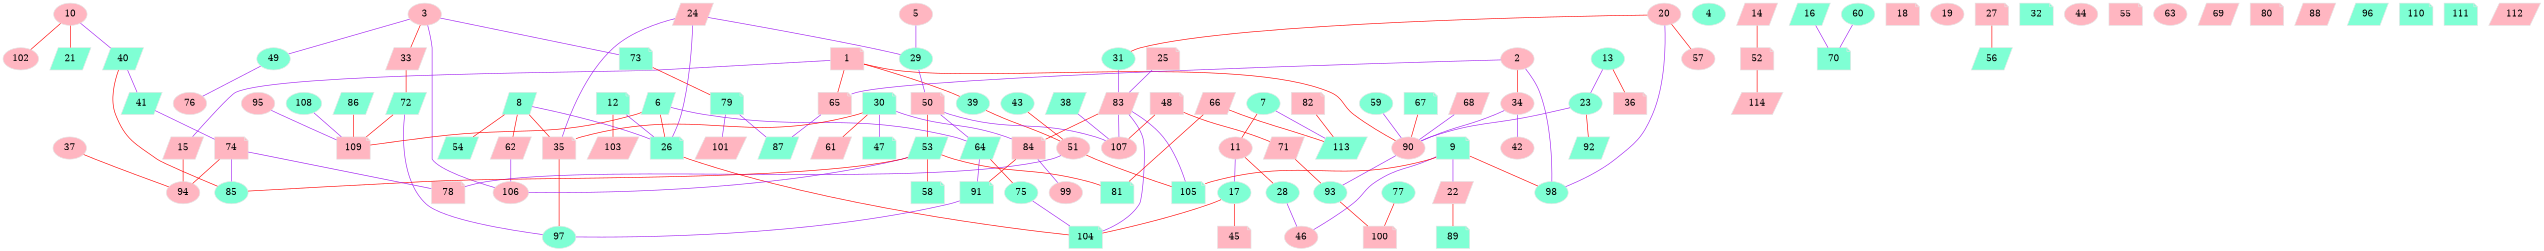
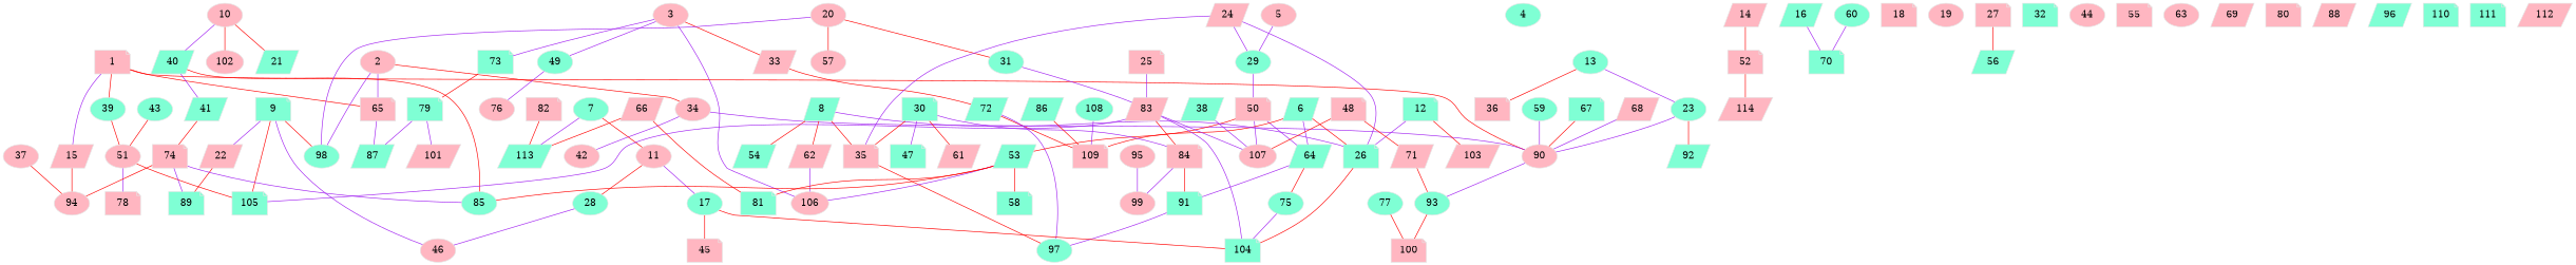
  graph {
    node [color=gray90 fillcolor=lightpink shape=ellipse style=filled]
    edge [color=purple]
    1 [shape=note]
    15 [shape=parallelogram]
    39 [fillcolor=aquamarine]
    65 [shape=note]
    90
    94
    51
    87 [fillcolor=aquamarine shape=parallelogram]
    93 [fillcolor=aquamarine]
    2
    34
    98 [fillcolor=aquamarine]
    42
    33 [shape=parallelogram]
    3
    49 [fillcolor=aquamarine]
    73 [fillcolor=aquamarine shape=note]
    106
    72 [fillcolor=aquamarine shape=parallelogram]
    76
    79 [fillcolor=aquamarine shape=note]
    4 [fillcolor=aquamarine]
    29 [fillcolor=aquamarine]
    5
    50 [shape=note]
    6 [fillcolor=aquamarine shape=parallelogram]
    26 [fillcolor=aquamarine shape=note]
    64 [fillcolor=aquamarine shape=parallelogram]
    109 [shape=note]
    104 [fillcolor=aquamarine shape=note]
    75 [fillcolor=aquamarine]
    91 [fillcolor=aquamarine shape=note]
    7 [fillcolor=aquamarine]
    11
    113 [fillcolor=aquamarine shape=parallelogram]
    17 [fillcolor=aquamarine]
    28 [fillcolor=aquamarine]
    8 [fillcolor=aquamarine shape=parallelogram]
    35 [shape=note]
    54 [fillcolor=aquamarine shape=parallelogram]
    62 [shape=parallelogram]
    97 [fillcolor=aquamarine]
    9 [fillcolor=aquamarine shape=note]
    22 [shape=parallelogram]
    46
    105 [fillcolor=aquamarine shape=note]
    89 [fillcolor=aquamarine shape=note]
    21 [fillcolor=aquamarine shape=parallelogram]
    10
    40 [fillcolor=aquamarine shape=parallelogram]
    102
    41 [fillcolor=aquamarine shape=parallelogram]
    85 [fillcolor=aquamarine]
    45 [shape=note]
    12 [fillcolor=aquamarine shape=note]
    103 [shape=parallelogram]
    13 [fillcolor=aquamarine]
    23 [fillcolor=aquamarine]
    36 [shape=note]
    92 [fillcolor=aquamarine shape=parallelogram]
    14 [shape=parallelogram]
    52 [shape=note]
    114 [shape=parallelogram]
    16 [fillcolor=aquamarine shape=parallelogram]
    70 [fillcolor=aquamarine shape=note]
    18 [shape=note]
    19
    20
    31 [fillcolor=aquamarine]
    57
    83 [shape=parallelogram]
    24 [shape=parallelogram]
    25 [shape=note]
    84 [shape=note]
    107
    27 [shape=note]
    56 [fillcolor=aquamarine shape=parallelogram]
    53 [fillcolor=aquamarine shape=parallelogram]
    30 [fillcolor=aquamarine shape=note]
    47 [fillcolor=aquamarine shape=note]
    61 [shape=parallelogram]
    99
    32 [fillcolor=aquamarine shape=note]
    37
    38 [fillcolor=aquamarine shape=parallelogram]
    78 [shape=note]
    74 [shape=note]
    43 [fillcolor=aquamarine]
    44
    48 [shape=note]
    71 [shape=parallelogram]
    58 [fillcolor=aquamarine shape=note]
    81 [fillcolor=aquamarine shape=note]
    55 [shape=note]
    59 [fillcolor=aquamarine]
    60 [fillcolor=aquamarine]
    63
    66 [shape=parallelogram]
    67 [fillcolor=aquamarine shape=note]
    68 [shape=parallelogram]
    69 [shape=parallelogram]
    100 [shape=note]
    101 [shape=parallelogram]
    77 [fillcolor=aquamarine]
    80 [shape=note]
    82 [shape=note]
    86 [fillcolor=aquamarine shape=parallelogram]
    88 [shape=parallelogram]
    95
    96 [fillcolor=aquamarine shape=parallelogram]
    108 [fillcolor=aquamarine]
    110 [fillcolor=aquamarine shape=note]
    111 [fillcolor=aquamarine shape=note]
    112 [shape=parallelogram]
    1 -- 15
    1 -- 39 [color=red]
    1 -- 65 [color=red]
    1 -- 90 [color=red]
    15 -- 94 [color=red]
    39 -- 51 [color=red]
    65 -- 87
    90 -- 93
    51 -- 105 [color=red]
    51 -- 78
    93 -- 100 [color=red]
    2 -- 65
    2 -- 34 [color=red]
    2 -- 98
    34 -- 90
    34 -- 42
    33 -- 72 [color=red]
    3 -- 33 [color=red]
    3 -- 49
    3 -- 73
    3 -- 106
    49 -- 76
    73 -- 79 [color=red]
    72 -- 109 [color=red]
    72 -- 97
    79 -- 87
    79 -- 101
    29 -- 50
    5 -- 29
    50 -- 64
    50 -- 107
    50 -- 53 [color=red]
    6 -- 26 [color=red]
    6 -- 64
    6 -- 109 [color=red]
    26 -- 104 [color=red]
    64 -- 75 [color=red]
    64 -- 91
    75 -- 104
    91 -- 97
    7 -- 11 [color=red]
    7 -- 113
    11 -- 17
    11 -- 28 [color=red]
    17 -- 104 [color=red]
    17 -- 45 [color=red]
    28 -- 46
    8 -- 26
    8 -- 35 [color=red]
    8 -- 54 [color=red]
    8 -- 62 [color=red]
    35 -- 97 [color=red]
    62 -- 106
    9 -- 98 [color=red]
    9 -- 22
    9 -- 46
    9 -- 105 [color=red]
    22 -- 89 [color=red]
    10 -- 21 [color=red]
    10 -- 40
    10 -- 102 [color=red]
    40 -- 41
    40 -- 85 [color=red]
-   41 -- 74
+   41 -- 74 [color=red]
    12 -- 26
    12 -- 103 [color=red]
    13 -- 23
    13 -- 36 [color=red]
    23 -- 90
    23 -- 92 [color=red]
    14 -- 52 [color=red]
    52 -- 114 [color=red]
    16 -- 70
    20 -- 98
    20 -- 31 [color=red]
    20 -- 57 [color=red]
    31 -- 83
    83 -- 104
    83 -- 105
    83 -- 84 [color=red]
    83 -- 107
    24 -- 29
    24 -- 26
    24 -- 35
    25 -- 83
    84 -- 91 [color=red]
    84 -- 99
    27 -- 56 [color=red]
    53 -- 106
    53 -- 85 [color=red]
    53 -- 58 [color=red]
    53 -- 81 [color=red]
    30 -- 35 [color=red]
    30 -- 84
    30 -- 47
    30 -- 61 [color=red]
    37 -- 94 [color=red]
    38 -- 107
    74 -- 94 [color=red]
-   74 -- 78
+   74 -- 89
    74 -- 85
    43 -- 51 [color=red]
    48 -- 107 [color=red]
    48 -- 71 [color=red]
    71 -- 93 [color=red]
    59 -- 90
    60 -- 70
    66 -- 113 [color=red]
    66 -- 81 [color=red]
    67 -- 90 [color=red]
    68 -- 90
    77 -- 100 [color=red]
    82 -- 113 [color=red]
    86 -- 109 [color=red]
-   95 -- 109
+   95 -- 99
    108 -- 109
  }
